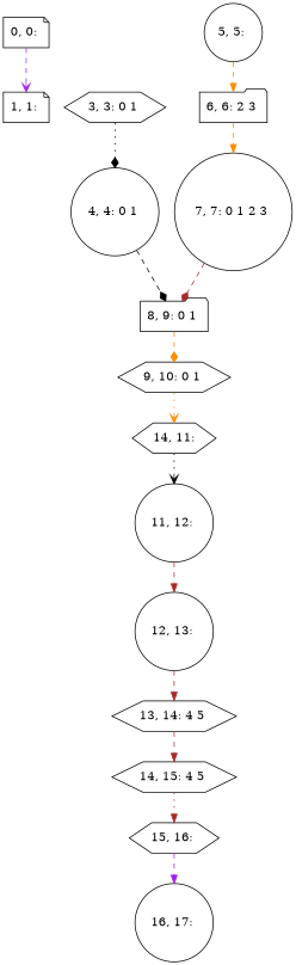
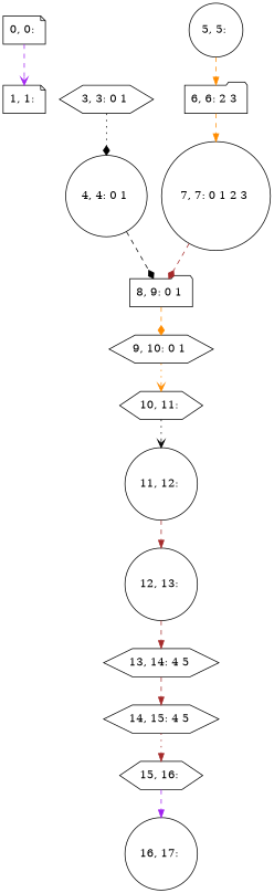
  digraph {
    node [shape=hexagon]
    edge [arrowhead=normal color=brown style=dashed]
    n1 [label="0, 0: " shape=note]
    n2 [label="1, 1: " shape=note]
    n3 [label="3, 3: 0 1 "]
    n4 [label="4, 4: 0 1 " shape=circle]
    n5 [label="5, 5: " shape=circle]
    n6 [label="6, 6: 2 3 " shape=folder]
    n7 [label="8, 9: 0 1 " shape=folder]
    n8 [label="9, 10: 0 1 "]
    n9 [label="7, 7: 0 1 2 3 " shape=circle]
-   n10 [label="14, 11:"]
+   n10 [label="10, 11: "]
    n11 [label="11, 12: " shape=circle]
    n12 [label="12, 13: " shape=circle]
    n13 [label="13, 14: 4 5 "]
    n14 [label="14, 15: 4 5 "]
    n15 [label="15, 16: "]
    n16 [label="16, 17: " shape=circle]
    n1 -> n2 [arrowhead=vee color=purple]
    n3 -> n4 [arrowhead=diamond color=black style=dotted]
    n4 -> n7 [arrowhead=diamond color=black]
    n5 -> n6 [color=darkorange]
    n6 -> n9 [color=darkorange]
    n7 -> n8 [arrowhead=diamond color=darkorange]
    n8 -> n10 [arrowhead=vee color=darkorange style=dotted]
    n9 -> n7 [arrowhead=diamond]
    n10 -> n11 [arrowhead=vee color=black style=dotted]
    n11 -> n12
    n12 -> n13
    n13 -> n14
    n14 -> n15 [style=dotted]
    n15 -> n16 [color=purple]
  }
